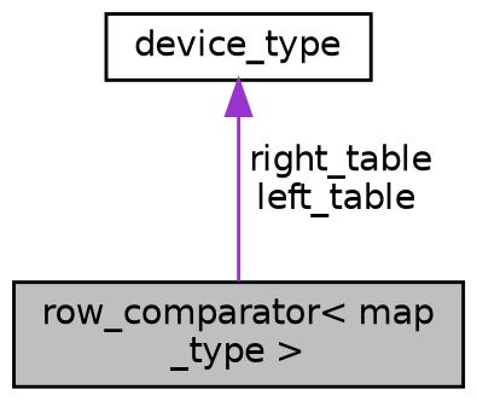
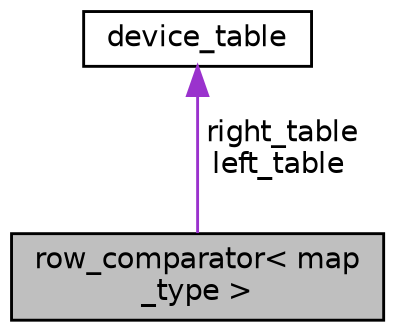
  digraph {
    node [color=black fontname=Helvetica fontsize=10 shape=box style=filled]
    n1 [fillcolor=grey75 fontcolor=black height=0.2 label="row_comparator\< map\l_type \>" width=0.4]
-   n2 [fillcolor=white height=0.2 label=device_type width=0.4]
+   n2 [fillcolor=white height=0.2 label=device_table width=0.4]
    n2 -> n1 [color=darkorchid3 dir=back fontname=Helvetica fontsize=10 label=" right_table\nleft_table" labelfontname=Helvetica labelfontsize=10 style=solid]
  }
